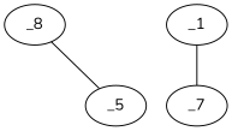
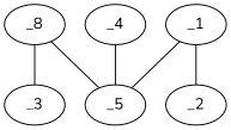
  graph {
    fontname=Nunito
    node [fontname=Nunito]
    edge [fontname=Nunito]
    n1 [label=_8 x=1.90633 y=2.89191]
+   _3 [x=1.01581 y=3.19971]
    _5 [x=2.10778 y=1.84519]
    _1 [x=2.39175 y=0.540834]
-   _2 [x=1.08243 y=0.747758 label=_7]
+   _2 [x=1.08243 y=0.747758]
+   _4 [x=0.932281 y=1.3631]
+   n1 -- _3
    n1 -- _5
+   _1 -- _5
    _1 -- _2
+   _4 -- _5
  }
